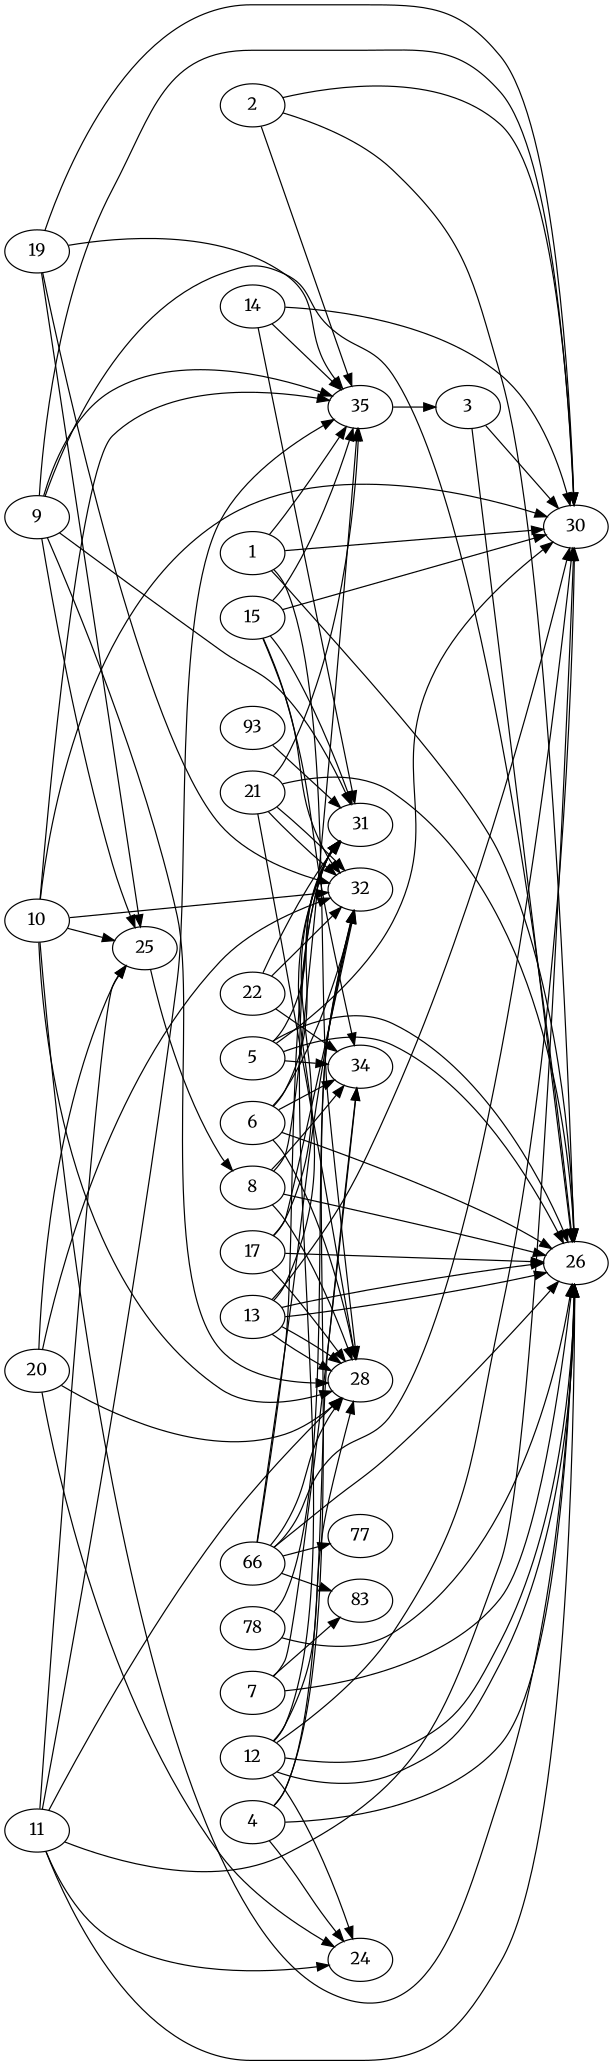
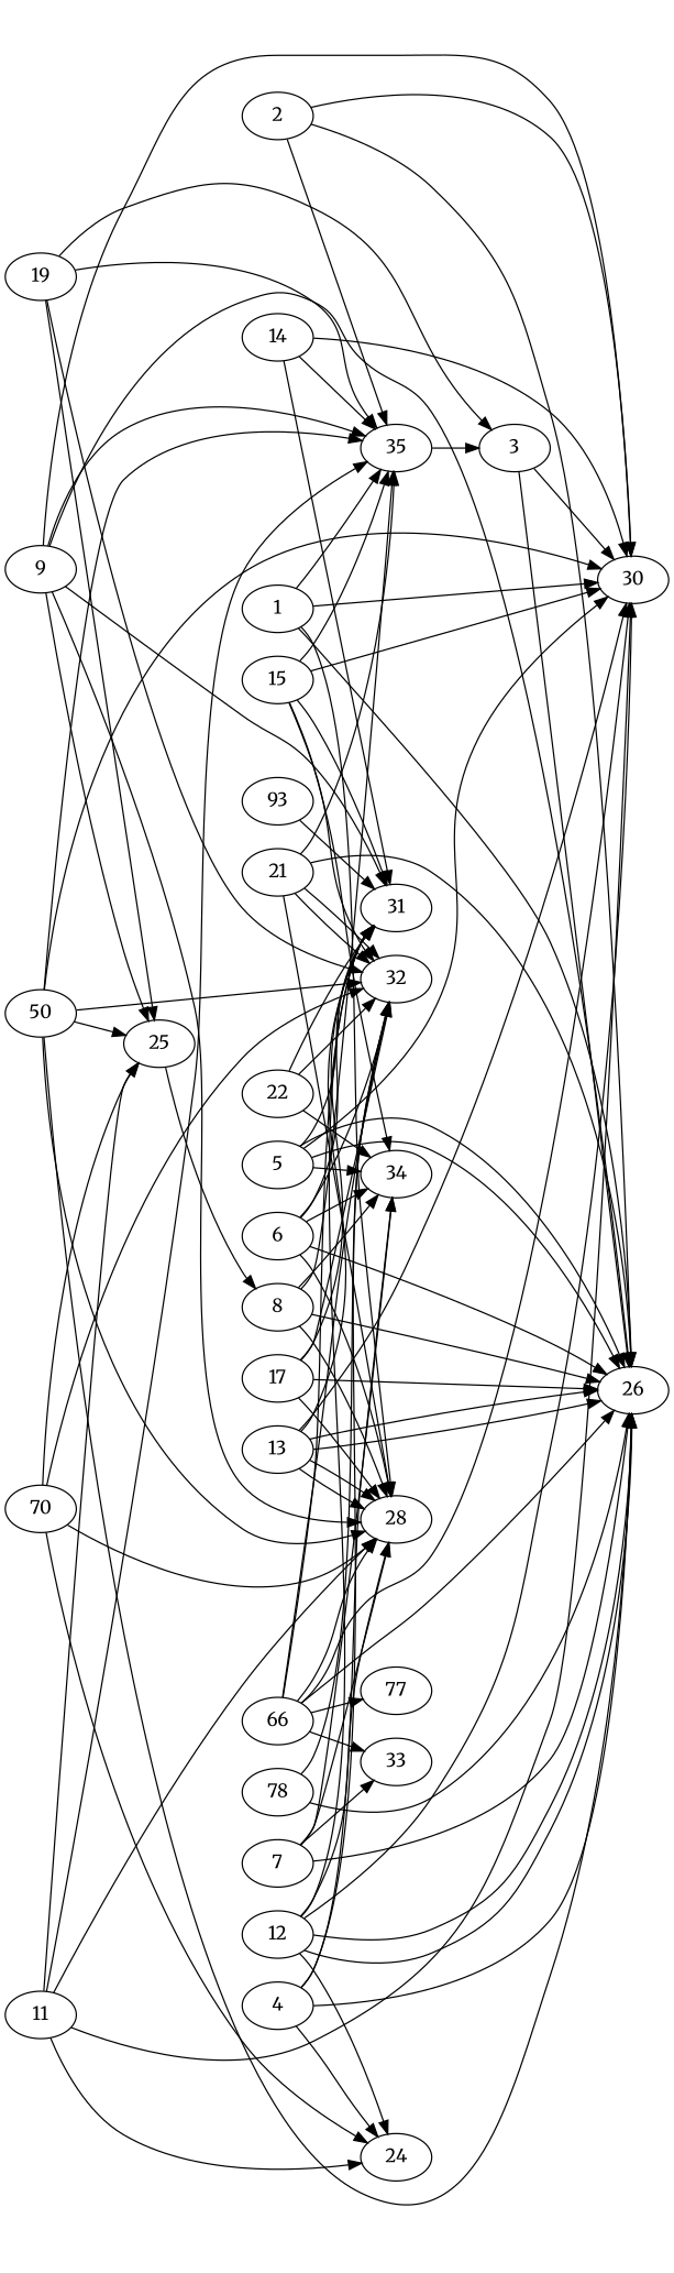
  digraph {
    fontname=Merriweather
    rankdir=LR
    node [alpha=0.14 fontname=Merriweather]
    edge [fontname=Merriweather]
    1 [alpha=0.15 expect_size=5840896]
    26 [alpha=0.18 expect_size=26265600]
    28 [alpha=0.04 expect_size=31406080]
    30 [expect_size=51429376]
    35 [alpha=0.20 expect_size=39486464]
    3 [alpha=0.12 expect_size=43944960]
    2 [alpha=0.04 expect_size=23888896]
    4 [alpha=0.18 expect_size=20341760]
    24 [alpha=0.17 expect_size=40111104]
    32 [alpha=0.12 expect_size=6342656]
    34 [alpha=0.03 expect_size=46058496]
    5 [alpha=0.04 expect_size=17170432]
    31 [alpha=0.06 expect_size=47810560]
    6 [alpha=0.08 expect_size=8146944]
    7 [alpha=0.10 expect_size=15301632]
-   33 [alpha=0.13 expect_size=40043520 label=83]
+   33 [alpha=0.13 expect_size=40043520]
    8 [alpha=0.03 expect_size=42999808]
    25 [alpha=0.17 expect_size=51187712]
    9 [alpha=0.05 expect_size=34951168]
-   10 [alpha=0.15 expect_size=9179136]
+   10 [alpha=0.15 expect_size=9179136 label=50]
    11 [alpha=0.16 expect_size=46114816]
    12 [expect_size=34774016]
    13 [alpha=0.13 expect_size=43388928]
    14 [alpha=0.05 expect_size=25170944]
    15 [alpha=0.09 expect_size=20347904]
    n26 [alpha=0.20 expect_size=28624896 label=66]
    n27 [alpha=0.03 expect_size=25615360 label=77]
    17 [alpha=0.02 expect_size=47253504]
    n29 [expect_size=24771584 label=78]
    19 [alpha=0.15 expect_size=31169536]
-   20 [alpha=0.18 expect_size=43999232]
+   20 [alpha=0.18 expect_size=43999232 label=70]
    21 [alpha=0.02 expect_size=32432128]
    22 [expect_size=23361536]
    n34 [alpha=0.03 expect_size=8938496 label=93]
    1 -> 26
    1 -> 28
    1 -> 30
    1 -> 35
    35 -> 3
    3 -> 26
    3 -> 30
    2 -> 26
    2 -> 30
    2 -> 35
    4 -> 26
    4 -> 24
    4 -> 32
    4 -> 34
    5 -> 26
    5 -> 26
    5 -> 30
    5 -> 34
    5 -> 31
    6 -> 26
    6 -> 28
    6 -> 32
    6 -> 34
    6 -> 31
    7 -> 26
+   7 -> 28
    7 -> 34
    7 -> 33
    8 -> 26
    8 -> 28
    8 -> 35
    8 -> 34
    25 -> 8
    9 -> 26
    9 -> 28
    9 -> 30
    9 -> 35
    9 -> 31
    9 -> 25
    10 -> 26
    10 -> 28
    10 -> 30
    10 -> 35
    10 -> 32
    10 -> 25
-   11 -> 26
    11 -> 28
    11 -> 30
    11 -> 35
    11 -> 24
    11 -> 25
    12 -> 26
    12 -> 26
    12 -> 28
    12 -> 30
    12 -> 24
    12 -> 31
    13 -> 26
    13 -> 26
    13 -> 28
    13 -> 28
    13 -> 30
    13 -> 31
    14 -> 30
    14 -> 35
    14 -> 31
    15 -> 30
    15 -> 35
    15 -> 32
    15 -> 34
    15 -> 31
    n26 -> 26
    n26 -> 28
    n26 -> 30
    n26 -> 32
    n26 -> 31
    n26 -> 33
    n26 -> n27
    17 -> 26
    17 -> 28
    17 -> 32
    17 -> 31
    n29 -> 26
    n29 -> 32
-   19 -> 30
+   19 -> 3
    19 -> 35
    19 -> 32
    19 -> 25
    20 -> 28
    20 -> 24
    20 -> 32
    20 -> 25
    21 -> 26
    21 -> 28
    21 -> 35
    21 -> 32
    21 -> 32
    22 -> 32
    22 -> 34
    22 -> 31
    n34 -> 31
  }
